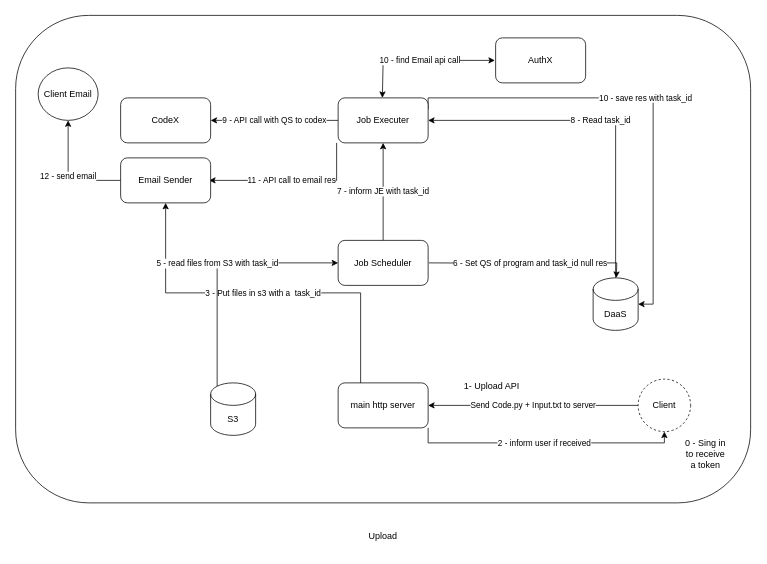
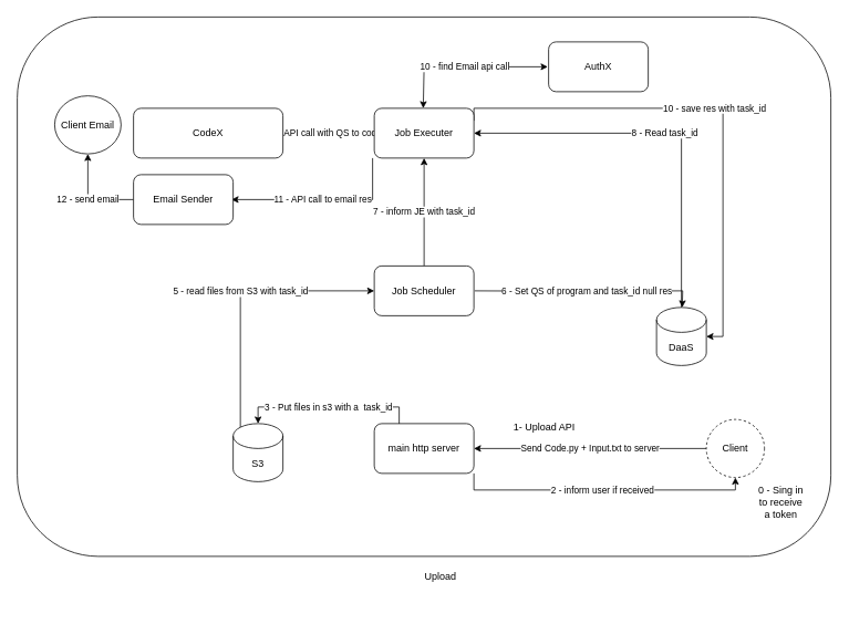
  <mxCell id="0" />
  <mxCell id="1" parent="0" />
  <mxCell id="2" value="" style="rounded=1;whiteSpace=wrap;html=1;" parent="1" vertex="1"><mxGeometry x="20" y="20" width="980" height="650" as="geometry" /></mxCell>
- <mxCell id="3" value="Upload&lt;br&gt;" style="text;html=1;strokeColor=none;fillColor=none;align=center;verticalAlign=middle;whiteSpace=wrap;rounded=0;" parent="1" vertex="1"><mxGeometry x="480" y="700" width="60" height="30" as="geometry" /></mxCell>
+ <mxCell id="3" value="Upload&lt;br&gt;" style="text;html=1;strokeColor=none;fillColor=none;align=center;verticalAlign=middle;whiteSpace=wrap;rounded=0;" parent="1" vertex="1"><mxGeometry x="500" y="680" width="60" height="30" as="geometry" /></mxCell>
  <mxCell id="4" value="2 - inform user if received" style="edgeStyle=orthogonalEdgeStyle;rounded=0;orthogonalLoop=1;jettySize=auto;html=1;exitX=1;exitY=1;exitDx=0;exitDy=0;entryX=0.5;entryY=1;entryDx=0;entryDy=0;" parent="1" source="6" target="8" edge="1"><mxGeometry relative="1" as="geometry" /></mxCell>
- <mxCell id="5" value="3 - Put files in s3 with a&amp;nbsp; task_id" style="edgeStyle=orthogonalEdgeStyle;rounded=0;orthogonalLoop=1;jettySize=auto;html=1;exitX=0.25;exitY=0;exitDx=0;exitDy=0;" parent="1" source="6" target="23" edge="1"><mxGeometry relative="1" as="geometry" /></mxCell>
+ <mxCell id="5" value="3 - Put files in s3 with a&amp;nbsp; task_id" style="edgeStyle=orthogonalEdgeStyle;rounded=0;orthogonalLoop=1;jettySize=auto;html=1;exitX=0.25;exitY=0;exitDx=0;exitDy=0;entryX=0.5;entryY=0;entryDx=0;entryDy=0;entryPerimeter=0;" parent="1" source="6" target="12" edge="1"><mxGeometry relative="1" as="geometry" /></mxCell>
  <mxCell id="6" value="main http server" style="rounded=1;whiteSpace=wrap;html=1;" parent="1" vertex="1"><mxGeometry x="450" y="510" width="120" height="60" as="geometry" /></mxCell>
  <mxCell id="7" value="Send Code.py + Input.txt to server" style="edgeStyle=orthogonalEdgeStyle;rounded=0;orthogonalLoop=1;jettySize=auto;html=1;exitX=0;exitY=0.5;exitDx=0;exitDy=0;entryX=1;entryY=0.5;entryDx=0;entryDy=0;" parent="1" source="8" target="6" edge="1"><mxGeometry relative="1" as="geometry" /></mxCell>
  <mxCell id="8" value="Client&lt;br&gt;" style="ellipse;whiteSpace=wrap;html=1;dashed=1;" parent="1" vertex="1"><mxGeometry x="850" y="505" width="70" height="70" as="geometry" /></mxCell>
  <mxCell id="9" value="0 - Sing in to receive a token" style="text;html=1;strokeColor=none;fillColor=none;align=center;verticalAlign=middle;whiteSpace=wrap;rounded=0;" parent="1" vertex="1"><mxGeometry x="910" y="590" width="60" height="30" as="geometry" /></mxCell>
  <mxCell id="10" value="1- Upload API" style="text;html=1;strokeColor=none;fillColor=none;align=center;verticalAlign=middle;whiteSpace=wrap;rounded=0;" parent="1" vertex="1"><mxGeometry x="610" y="500" width="90" height="30" as="geometry" /></mxCell>
  <mxCell id="11" value="5 - read files from S3 with task_id" style="edgeStyle=orthogonalEdgeStyle;rounded=0;orthogonalLoop=1;jettySize=auto;html=1;exitX=0.145;exitY=0;exitDx=0;exitDy=4.35;exitPerimeter=0;entryX=0;entryY=0.5;entryDx=0;entryDy=0;" parent="1" source="12" target="15" edge="1"><mxGeometry relative="1" as="geometry"><Array as="points"><mxPoint x="289" y="350" /></Array></mxGeometry></mxCell>
  <mxCell id="12" value="S3" style="shape=cylinder3;whiteSpace=wrap;html=1;boundedLbl=1;backgroundOutline=1;size=15;" parent="1" vertex="1"><mxGeometry x="280" y="510" width="60" height="70" as="geometry" /></mxCell>
  <mxCell id="13" value="6 - Set QS of program and task_id null res" style="edgeStyle=orthogonalEdgeStyle;rounded=0;orthogonalLoop=1;jettySize=auto;html=1;exitX=1;exitY=0.5;exitDx=0;exitDy=0;entryX=0.5;entryY=0;entryDx=0;entryDy=0;entryPerimeter=0;" parent="1" edge="1"><mxGeometry relative="1" as="geometry"><mxPoint x="571" y="350" as="sourcePoint" /><mxPoint x="821" y="370" as="targetPoint" /></mxGeometry></mxCell>
  <mxCell id="14" value="7 - inform JE with task_id" style="edgeStyle=orthogonalEdgeStyle;rounded=0;orthogonalLoop=1;jettySize=auto;html=1;exitX=0.5;exitY=0;exitDx=0;exitDy=0;entryX=0.5;entryY=1;entryDx=0;entryDy=0;" parent="1" source="15" target="21" edge="1"><mxGeometry relative="1" as="geometry" /></mxCell>
  <mxCell id="15" value="Job Scheduler" style="rounded=1;whiteSpace=wrap;html=1;" parent="1" vertex="1"><mxGeometry x="450" y="320" width="120" height="60" as="geometry" /></mxCell>
  <mxCell id="16" value="8 - Read task_id" style="edgeStyle=orthogonalEdgeStyle;rounded=0;orthogonalLoop=1;jettySize=auto;html=1;exitX=0.5;exitY=0;exitDx=0;exitDy=0;exitPerimeter=0;entryX=1;entryY=0.5;entryDx=0;entryDy=0;" parent="1" source="17" target="21" edge="1"><mxGeometry relative="1" as="geometry" /></mxCell>
  <mxCell id="17" value="DaaS" style="shape=cylinder3;whiteSpace=wrap;html=1;boundedLbl=1;backgroundOutline=1;size=15;" parent="1" vertex="1"><mxGeometry x="790" y="370" width="60" height="70" as="geometry" /></mxCell>
  <mxCell id="18" value="9 - API call with QS to codex" style="edgeStyle=orthogonalEdgeStyle;rounded=0;orthogonalLoop=1;jettySize=auto;html=1;exitX=0;exitY=0.5;exitDx=0;exitDy=0;entryX=1;entryY=0.5;entryDx=0;entryDy=0;" parent="1" source="21" target="24" edge="1"><mxGeometry relative="1" as="geometry" /></mxCell>
  <mxCell id="19" value="10 - save res with task_id" style="edgeStyle=orthogonalEdgeStyle;rounded=0;orthogonalLoop=1;jettySize=auto;html=1;exitX=1;exitY=0.25;exitDx=0;exitDy=0;entryX=1;entryY=0.5;entryDx=0;entryDy=0;entryPerimeter=0;" parent="1" source="21" target="17" edge="1"><mxGeometry relative="1" as="geometry"><Array as="points"><mxPoint x="570" y="130" /><mxPoint x="870" y="130" /><mxPoint x="870" y="405" /></Array></mxGeometry></mxCell>
  <mxCell id="20" value="11 - API call to email res" style="edgeStyle=orthogonalEdgeStyle;rounded=0;orthogonalLoop=1;jettySize=auto;html=1;exitX=0;exitY=1;exitDx=0;exitDy=0;entryX=1;entryY=0.5;entryDx=0;entryDy=0;" parent="1" edge="1"><mxGeometry relative="1" as="geometry"><mxPoint x="448" y="190" as="sourcePoint" /><mxPoint x="278" y="240" as="targetPoint" /><Array as="points"><mxPoint x="448" y="240" /><mxPoint x="278" y="240" /></Array></mxGeometry></mxCell>
  <mxCell id="21" value="Job Executer" style="rounded=1;whiteSpace=wrap;html=1;" parent="1" vertex="1"><mxGeometry x="450" y="130" width="120" height="60" as="geometry" /></mxCell>
  <mxCell id="22" value="12 - send email" style="edgeStyle=orthogonalEdgeStyle;rounded=0;orthogonalLoop=1;jettySize=auto;html=1;exitX=0;exitY=0.5;exitDx=0;exitDy=0;entryX=0.5;entryY=1;entryDx=0;entryDy=0;" parent="1" source="23" target="27" edge="1"><mxGeometry relative="1" as="geometry" /></mxCell>
  <mxCell id="23" value="Email Sender" style="rounded=1;whiteSpace=wrap;html=1;" parent="1" vertex="1"><mxGeometry x="160" y="210" width="120" height="60" as="geometry" /></mxCell>
- <mxCell id="24" value="CodeX" style="rounded=1;whiteSpace=wrap;html=1;" parent="1" vertex="1"><mxGeometry x="160" y="130" width="120" height="60" as="geometry" /></mxCell>
+ <mxCell id="24" value="CodeX" style="rounded=1;whiteSpace=wrap;html=1;" parent="1" vertex="1"><mxGeometry x="160" y="130" width="180" height="60" as="geometry" /></mxCell>
  <mxCell id="25" value="AuthX" style="rounded=1;whiteSpace=wrap;html=1;" parent="1" vertex="1"><mxGeometry x="660" y="50" width="120" height="60" as="geometry" /></mxCell>
  <mxCell id="26" value="10 - find Email api call" style="endArrow=classic;startArrow=classic;html=1;rounded=0;exitX=0;exitY=0.5;exitDx=0;exitDy=0;entryX=0.5;entryY=0;entryDx=0;entryDy=0;" parent="1" edge="1"><mxGeometry width="50" height="50" relative="1" as="geometry"><mxPoint x="659" y="80" as="sourcePoint" /><mxPoint x="509" y="130" as="targetPoint" /><Array as="points"><mxPoint x="609" y="80" /><mxPoint x="510" y="80" /></Array></mxGeometry></mxCell>
- <mxCell id="27" value="Client Email" style="ellipse;whiteSpace=wrap;html=1;" parent="1" vertex="1"><mxGeometry x="50" y="90" width="80" height="70" as="geometry" /></mxCell>
+ <mxCell id="27" value="Client Email" style="ellipse;whiteSpace=wrap;html=1;" parent="1" vertex="1"><mxGeometry x="65" y="115" width="80" height="70" as="geometry" /></mxCell>
